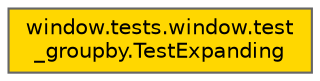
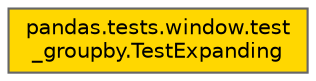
  digraph {
    rankdir=LR
-   n1 [color=grey40 fillcolor=gold fontname=Helvetica fontsize=10 height=0.2 label="window.tests.window.test\l_groupby.TestExpanding" shape=box style=filled width=0.4]
+   n1 [color=grey40 fillcolor=gold fontname=Helvetica fontsize=10 height=0.2 label="pandas.tests.window.test\l_groupby.TestExpanding" shape=box style=filled width=0.4]
  }
